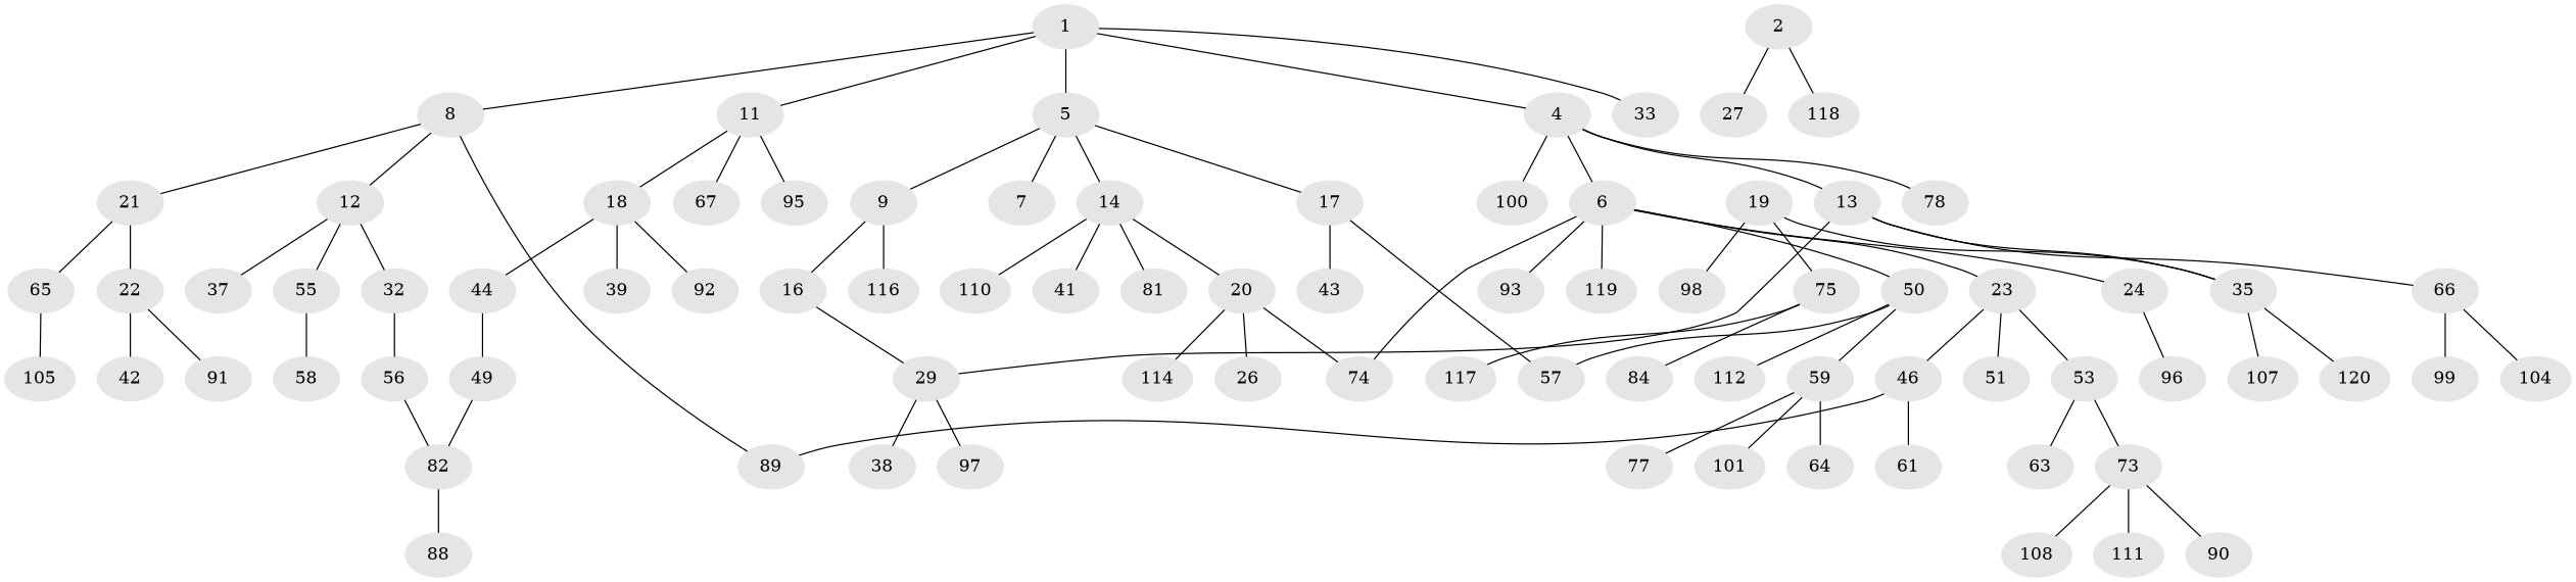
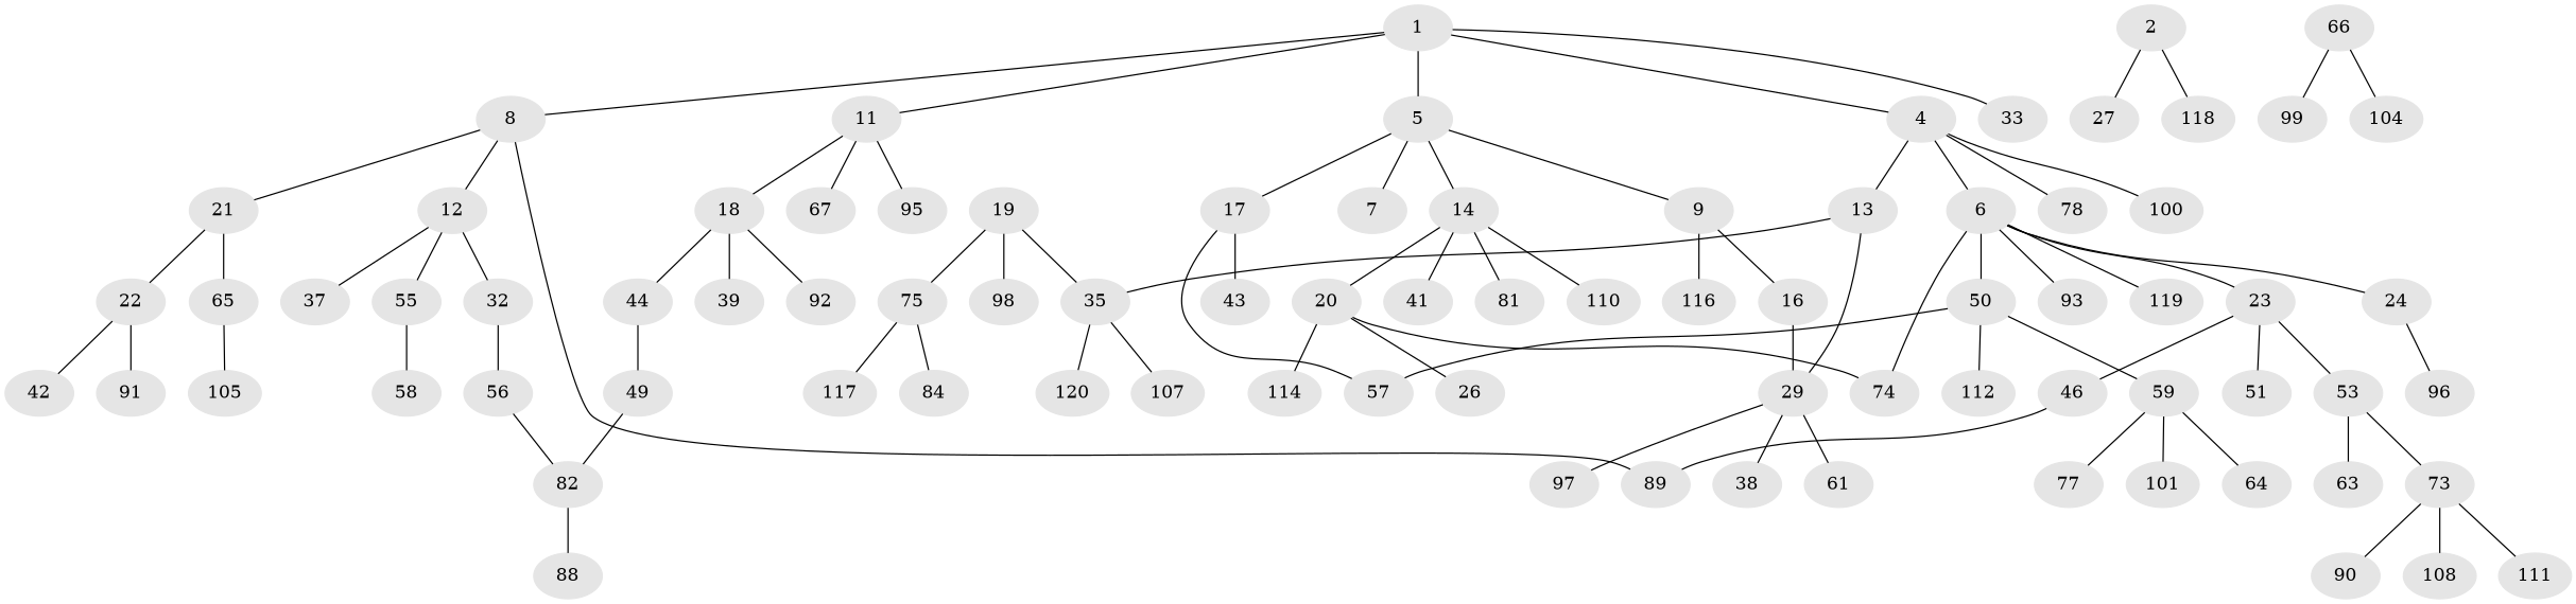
  graph {
    node [color=gray90 style=filled]
    1 [super="+3"]
    4
    5 [super="+52"]
    8
    11 [super="+94"]
    33
    2 [super="+10"]
    27
    118
    6 [super="+25"]
    13 [super="+15"]
    78
    100
    7
    9
    14 [super="+28"]
    17 [super="+60"]
    12 [super="+40"]
    21 [super="+54"]
    89 [super="+102"]
    18
    67
    95
    23 [super="+34"]
    24 [super="+85"]
    50 [super="+72"]
    74 [super="+121"]
    93
    119
    29 [super="+31"]
    66 [super="+103"]
    35 [super="+62"]
    16 [super="+113"]
    116
    20 [super="+47"]
    41
    81
    110
    43
    57 [super="+68"]
    46
    51 [super="+79"]
    53
    96
    59 [super="+83"]
    112
    32 [super="+71"]
    37 [super="+45"]
    55
    22 [super="+36"]
    65 [super="+70"]
    39 [super="+76"]
    44 [super="+48"]
    92 [super="+115"]
    56 [super="+86"]
    58
    19 [super="+80"]
    75
    98
    38
    61 [super="+109"]
    n62 [label=97]
    99
    104
    26 [super="+30"]
    114
    49
    107
    120
    84
    117
    42
    91
    105
    63 [super="+69"]
    73 [super="+97"]
    82 [super="+106"]
    88
    64
    77
    101
    90
    108
    111
    1 -- 4
    1 -- 5
    1 -- 8
    1 -- 11
    1 -- 33
    4 -- 6
    4 -- 13
    4 -- 78
    4 -- 100
    5 -- 7
    5 -- 9
    5 -- 14
    5 -- 17
    8 -- 12
    8 -- 21
    8 -- 89
    11 -- 18
    11 -- 67
    11 -- 95
    2 -- 27
    2 -- 118
    6 -- 23
    6 -- 24
    6 -- 50
    6 -- 74
    6 -- 93
    6 -- 119
    13 -- 29
-   13 -- 66
    13 -- 35
    9 -- 16
    9 -- 116
    14 -- 20
    14 -- 41
    14 -- 81
    14 -- 110
    17 -- 43
    17 -- 57
    12 -- 32
    12 -- 37
    12 -- 55
    21 -- 22
    21 -- 65
    18 -- 39
    18 -- 44
    18 -- 92
    23 -- 46
    23 -- 51
    23 -- 53
    24 -- 96
    50 -- 57
    50 -- 59
    50 -- 112
    29 -- 38
-   46 -- 61 [weight=2]
+   29 -- 61 [weight=2]
    29 -- n62
    66 -- 99
    66 -- 104
    35 -- 107
    35 -- 120
    16 -- 29
    20 -- 74
    20 -- 26
    20 -- 114
    46 -- 89
    53 -- 63
    53 -- 73
    59 -- 64
    59 -- 77
    59 -- 101
    32 -- 56
    55 -- 58
    22 -- 42
    22 -- 91
    65 -- 105
    44 -- 49
    56 -- 82
    19 -- 35
    19 -- 75
    19 -- 98
    75 -- 84
    75 -- 117
    49 -- 82
    73 -- 90
    73 -- 108
    73 -- 111
    82 -- 88
  }
